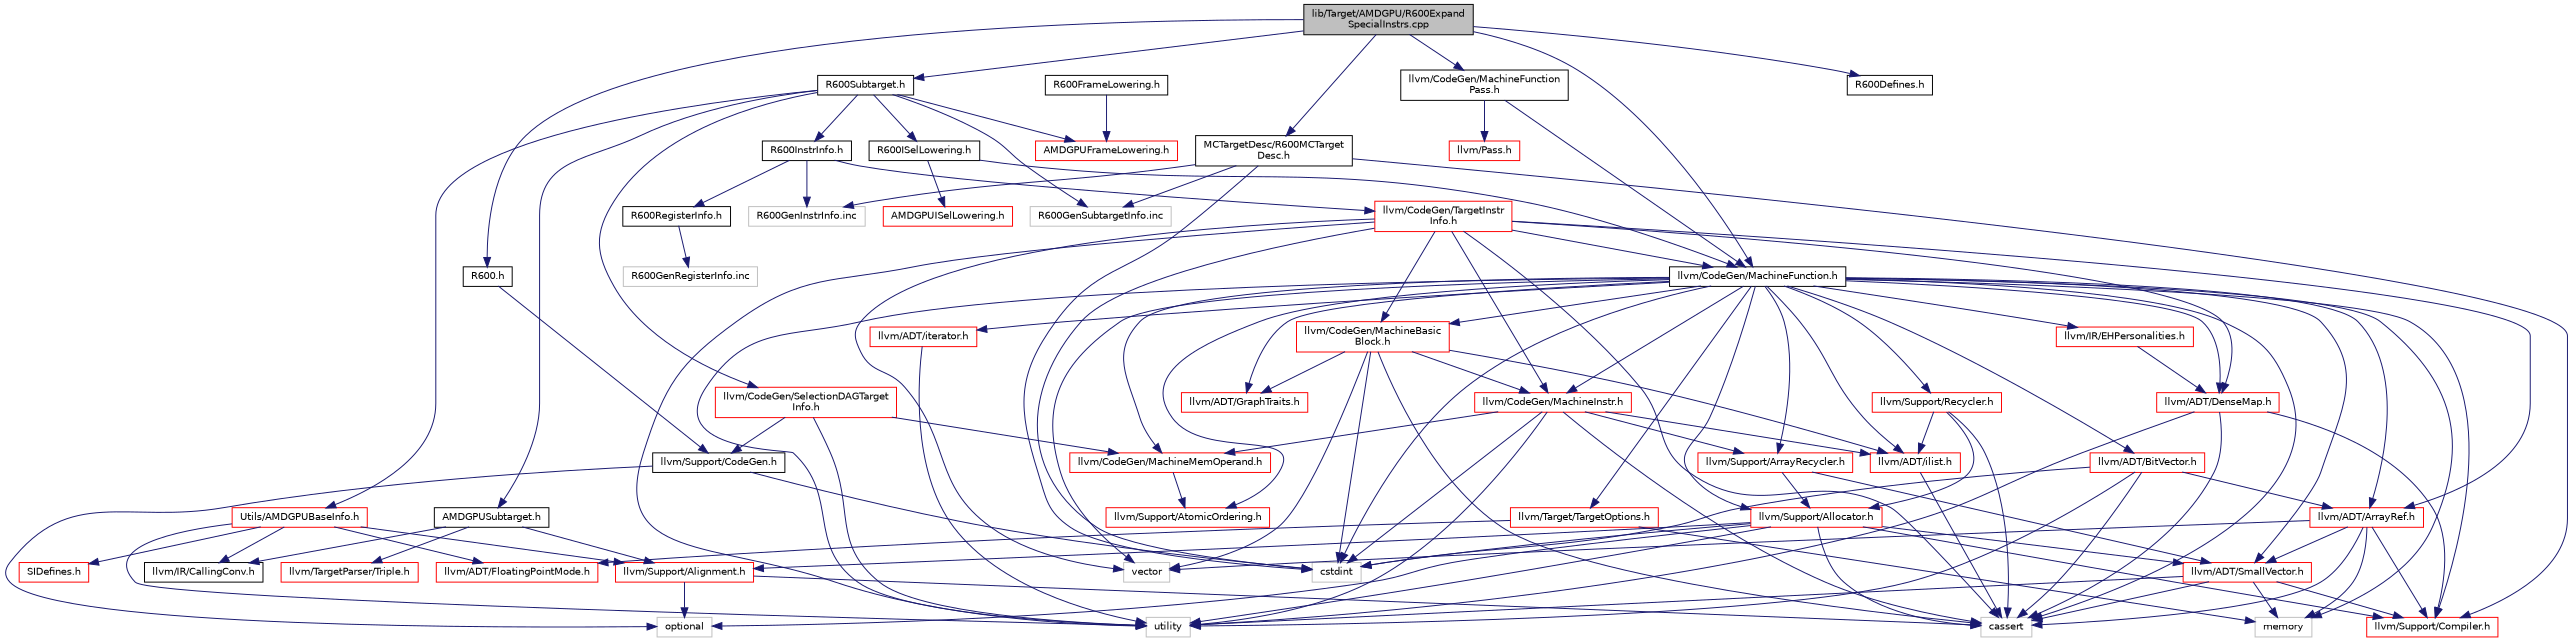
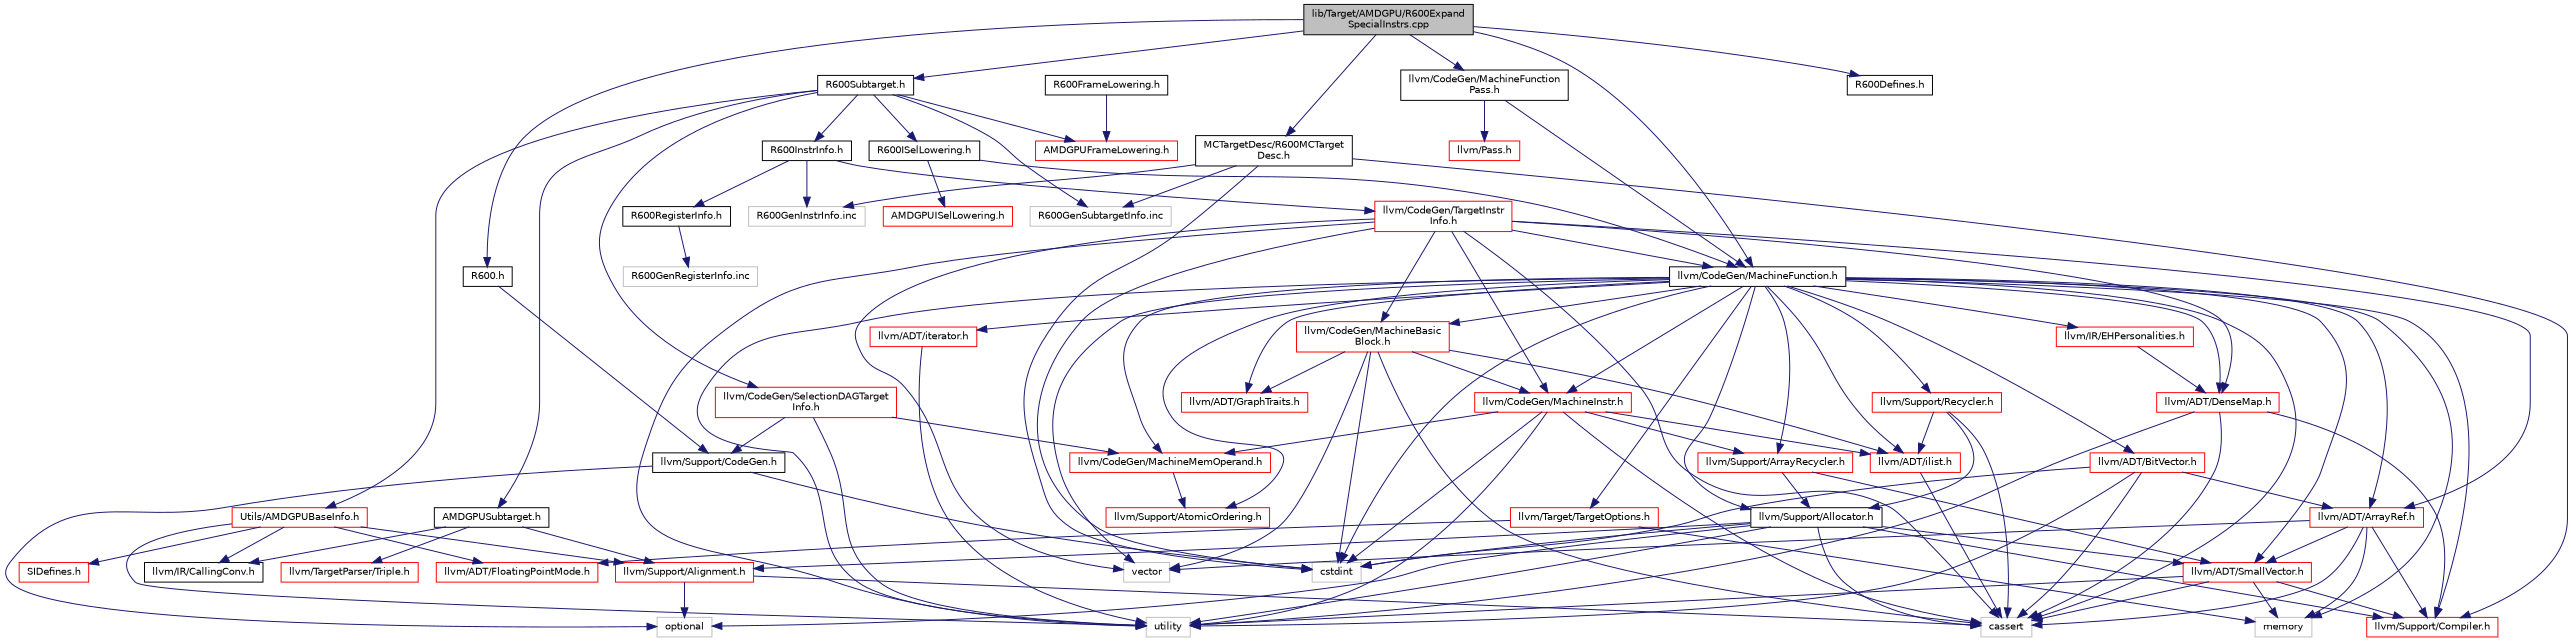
  digraph {
    node [color=red fontname=Helvetica fontsize=10 shape=record]
    edge [color=midnightblue fontname=Helvetica fontsize=10 labelfontname=Helvetica labelfontsize=10 style=solid]
    n1 [color=black fillcolor=grey75 fontcolor=black height=0.2 label="lib/Target/AMDGPU/R600Expand\lSpecialInstrs.cpp" style=filled width=0.4]
    n2 [color=black height=0.2 label="MCTargetDesc/R600MCTarget\lDesc.h" width=0.4]
    n3 [color=black height=0.2 label="R600.h" width=0.4]
    n4 [color=black height=0.2 label="R600Defines.h" width=0.4]
    n5 [color=black height=0.2 label="R600Subtarget.h" width=0.4]
    n6 [color=black height=0.2 label="llvm/CodeGen/MachineFunction.h" width=0.4]
    n7 [color=black height=0.2 label="llvm/CodeGen/MachineFunction\lPass.h" width=0.4]
    n8 [color=grey75 height=0.2 label=cstdint width=0.4]
    n9 [color=grey75 height=0.2 label="R600GenInstrInfo.inc" width=0.4]
    n10 [color=grey75 height=0.2 label="R600GenSubtargetInfo.inc" width=0.4]
    n11 [height=0.2 label="llvm/Support/Compiler.h" width=0.4]
    n12 [color=black height=0.2 label="llvm/Support/CodeGen.h" width=0.4]
    n13 [color=black height=0.2 label="AMDGPUSubtarget.h" width=0.4]
    n14 [color=black height=0.2 label="R600ISelLowering.h" width=0.4]
    n15 [color=black height=0.2 label="R600InstrInfo.h" width=0.4]
    n16 [height=0.2 label="Utils/AMDGPUBaseInfo.h" width=0.4]
    n17 [height=0.2 label="llvm/CodeGen/SelectionDAGTarget\lInfo.h" width=0.4]
    n18 [height=0.2 label="AMDGPUFrameLowering.h" width=0.4]
    n19 [color=grey75 height=0.2 label=cassert width=0.4]
    n20 [height=0.2 label="llvm/ADT/ArrayRef.h" width=0.4]
    n21 [height=0.2 label="llvm/ADT/SmallVector.h" width=0.4]
    n22 [color=grey75 height=0.2 label=memory width=0.4]
    n23 [color=grey75 height=0.2 label=utility width=0.4]
    n24 [color=grey75 height=0.2 label=vector width=0.4]
    n25 [height=0.2 label="llvm/ADT/BitVector.h" width=0.4]
    n26 [height=0.2 label="llvm/ADT/DenseMap.h" width=0.4]
    n27 [height=0.2 label="llvm/ADT/GraphTraits.h" width=0.4]
    n28 [height=0.2 label="llvm/ADT/ilist.h" width=0.4]
    n29 [height=0.2 label="llvm/ADT/iterator.h" width=0.4]
    n30 [height=0.2 label="llvm/CodeGen/MachineBasic\lBlock.h" width=0.4]
    n31 [height=0.2 label="llvm/CodeGen/MachineInstr.h" width=0.4]
    n32 [height=0.2 label="llvm/CodeGen/MachineMemOperand.h" width=0.4]
    n33 [height=0.2 label="llvm/Support/AtomicOrdering.h" width=0.4]
    n34 [height=0.2 label="llvm/Support/ArrayRecycler.h" width=0.4]
-   n35 [height=0.2 label="llvm/Support/Allocator.h" width=0.4]
+   n35 [color=black height=0.2 label="llvm/Support/Allocator.h" width=0.4]
    n36 [height=0.2 label="llvm/IR/EHPersonalities.h" width=0.4]
    n37 [height=0.2 label="llvm/Support/Recycler.h" width=0.4]
    n38 [height=0.2 label="llvm/Target/TargetOptions.h" width=0.4]
    n39 [height=0.2 label="llvm/Pass.h" width=0.4]
    n40 [color=grey75 height=0.2 label="R600GenRegisterInfo.inc" width=0.4]
    n41 [color=grey75 height=0.2 label=optional width=0.4]
    n42 [color=black height=0.2 label="llvm/IR/CallingConv.h" width=0.4]
    n43 [height=0.2 label="llvm/Support/Alignment.h" width=0.4]
    n44 [height=0.2 label="llvm/TargetParser/Triple.h" width=0.4]
    n45 [color=black height=0.2 label="R600FrameLowering.h" width=0.4]
    n46 [height=0.2 label="AMDGPUISelLowering.h" width=0.4]
    n47 [color=black height=0.2 label="R600RegisterInfo.h" width=0.4]
    n48 [height=0.2 label="llvm/CodeGen/TargetInstr\lInfo.h" width=0.4]
    n49 [height=0.2 label="llvm/ADT/FloatingPointMode.h" width=0.4]
    n50 [height=0.2 label="SIDefines.h" width=0.4]
    n1 -> n2
    n1 -> n3
    n1 -> n4
    n1 -> n5
    n1 -> n6
    n1 -> n7
    n2 -> n8
    n2 -> n9
    n2 -> n10
    n2 -> n11
    n3 -> n12
    n5 -> n10
    n5 -> n13
    n5 -> n14
    n5 -> n15
    n5 -> n16
    n5 -> n17
    n5 -> n18
    n6 -> n8
    n6 -> n11
    n6 -> n19
    n6 -> n20
    n6 -> n21
    n6 -> n22
    n6 -> n23
    n6 -> n24
    n6 -> n25
    n6 -> n26
    n6 -> n27
    n6 -> n28
    n6 -> n29
    n6 -> n30
    n6 -> n31
    n6 -> n32
    n6 -> n33
    n6 -> n34
    n6 -> n35
    n6 -> n36
    n6 -> n37
    n6 -> n38
    n7 -> n6
    n7 -> n39
    n12 -> n8
    n12 -> n41
    n13 -> n42
    n13 -> n43
    n13 -> n44
    n14 -> n6
    n14 -> n46
    n15 -> n9
    n15 -> n47
    n15 -> n48
    n16 -> n23
    n16 -> n42
    n16 -> n43
    n16 -> n49
    n16 -> n50
    n17 -> n12
    n17 -> n23
    n17 -> n32
    n20 -> n11
    n20 -> n19
    n20 -> n21
    n20 -> n22
    n20 -> n24
    n21 -> n11
    n21 -> n19
    n21 -> n22
    n21 -> n23
    n25 -> n8
    n25 -> n19
    n25 -> n20
    n25 -> n23
    n26 -> n11
    n26 -> n19
    n26 -> n23
    n28 -> n19
    n29 -> n23
    n30 -> n8
    n30 -> n19
    n30 -> n24
    n30 -> n27
    n30 -> n28
    n30 -> n31
    n31 -> n8
    n31 -> n19
    n31 -> n23
    n31 -> n28
    n31 -> n32
    n31 -> n34
    n32 -> n33
    n34 -> n21
    n34 -> n35
    n35 -> n8
    n35 -> n11
    n35 -> n19
    n35 -> n21
    n35 -> n23
    n35 -> n41
    n35 -> n43
    n36 -> n26
    n37 -> n19
    n37 -> n28
    n37 -> n35
    n38 -> n22
    n38 -> n49
    n43 -> n19
    n43 -> n41
    n45 -> n18
    n47 -> n40
    n48 -> n6
    n48 -> n8
    n48 -> n19
    n48 -> n20
    n48 -> n23
    n48 -> n24
    n48 -> n26
    n48 -> n30
    n48 -> n31
  }
